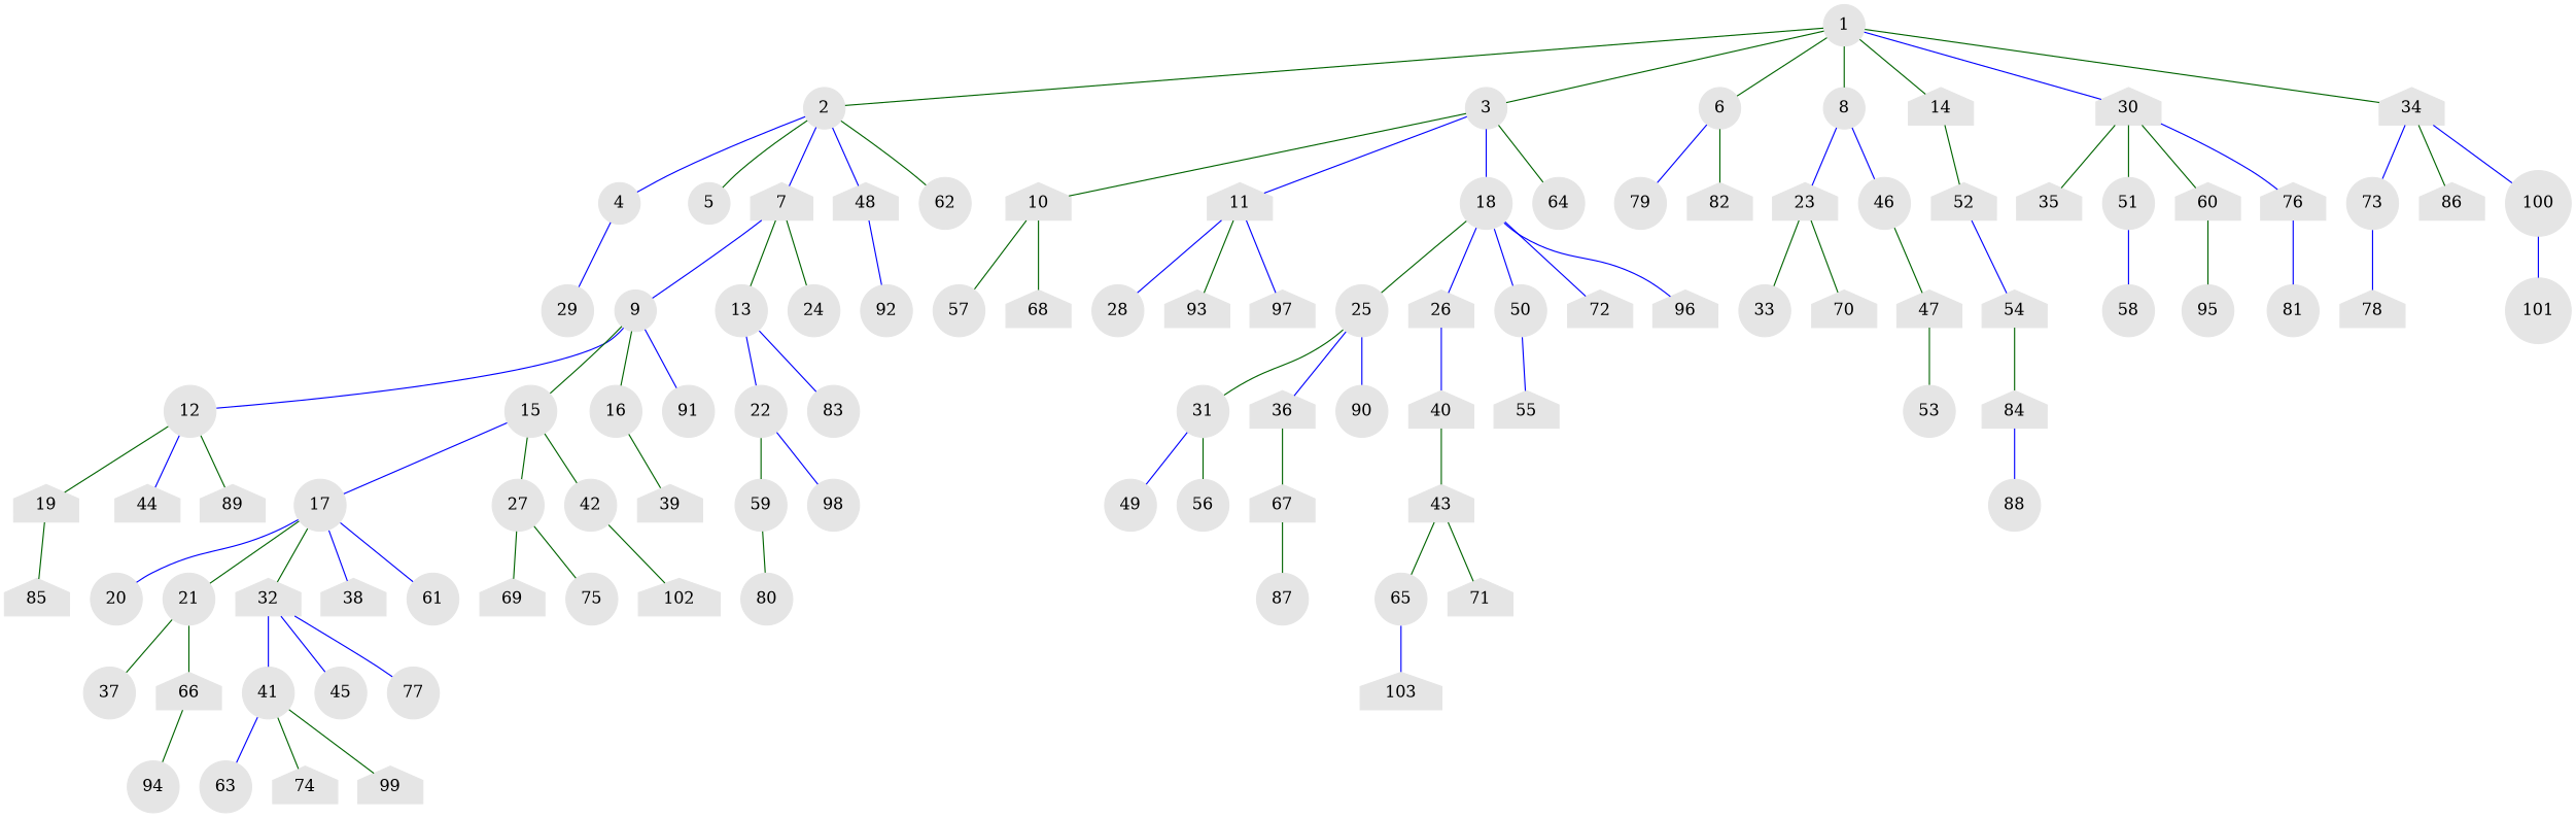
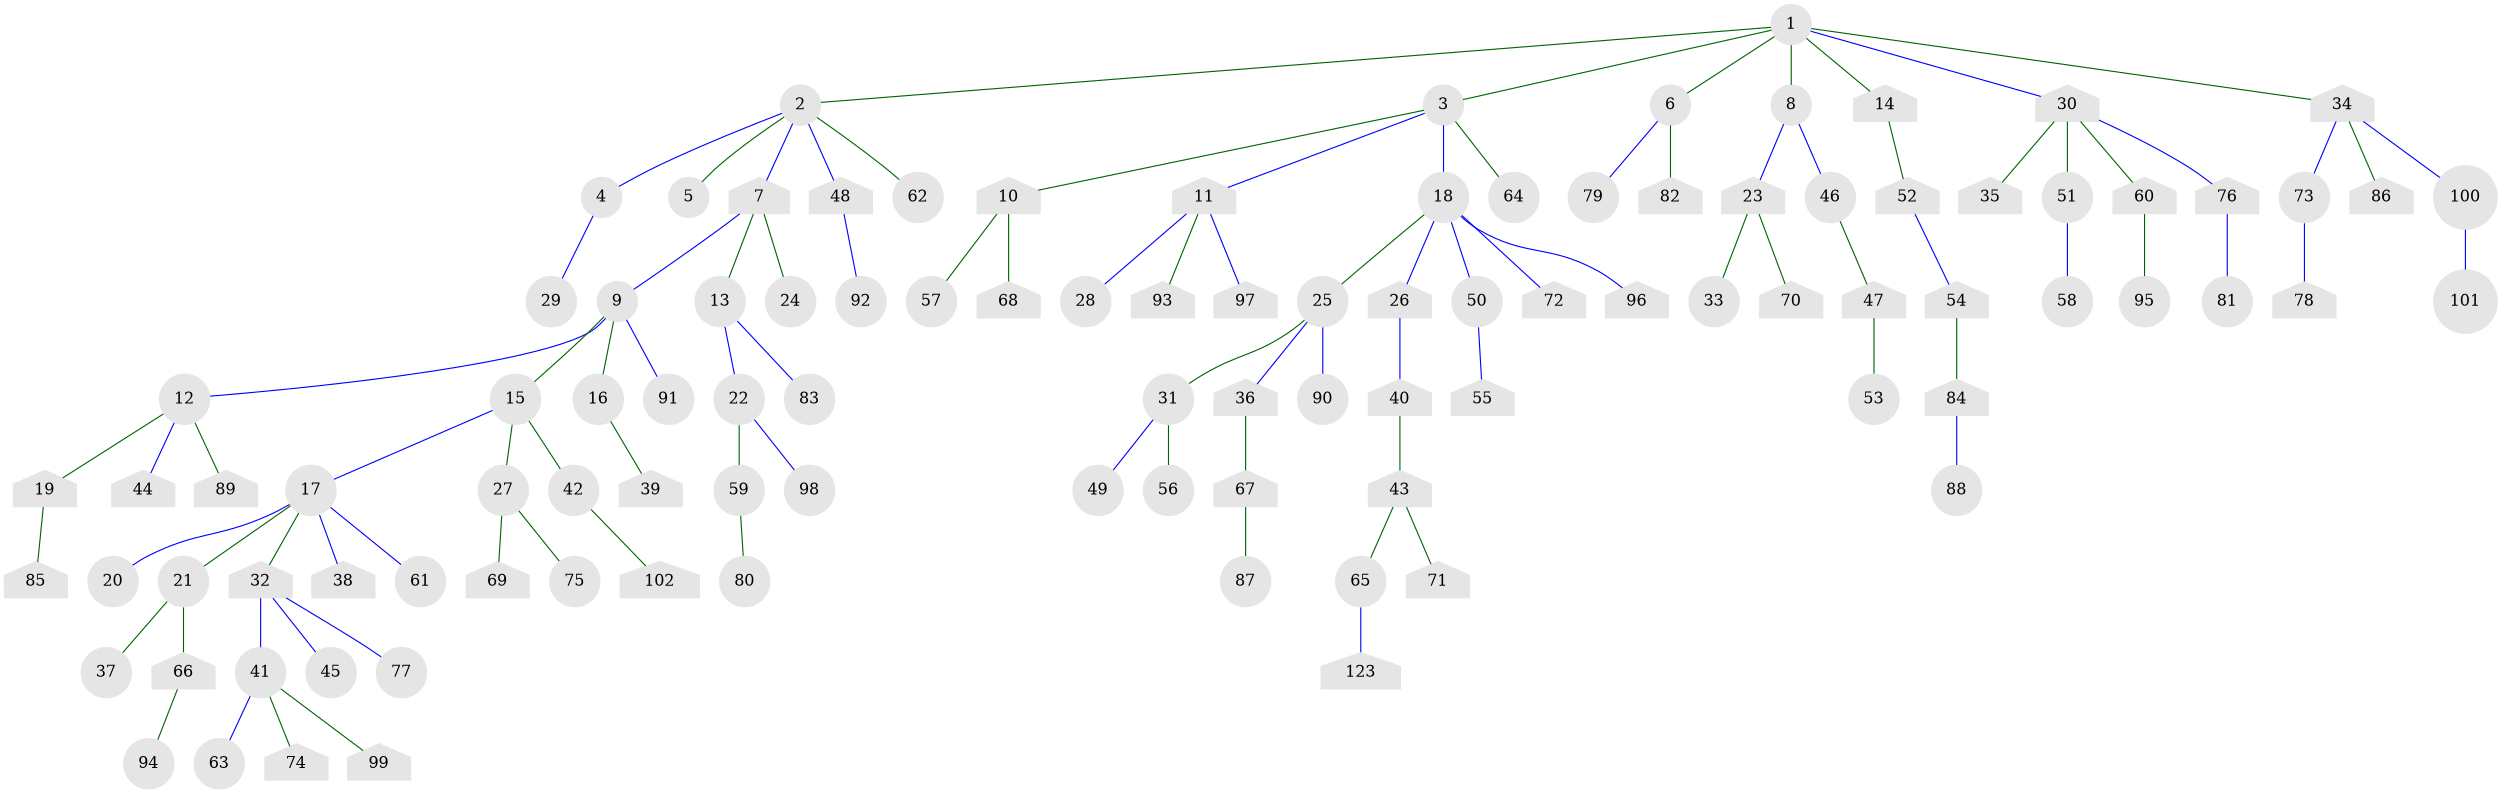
  graph {
    node [color=gray90 shape=circle style=filled]
    edge [color=darkgreen]
    1
    2
    3
    6
    8
    14 [shape=house]
    30 [shape=house]
    34 [shape=house]
    4
    5
    7 [shape=house]
    48 [shape=house]
    62
    10 [shape=house]
    11 [shape=house]
    18
    64
    79
    82 [shape=house]
    23 [shape=house]
    46
    52 [shape=house]
    35 [shape=house]
    51
    60 [shape=house]
    76 [shape=house]
    73
    86 [shape=house]
    100
    29
    9
    13
    24
    92
    57
    68 [shape=house]
    28
    93 [shape=house]
    97 [shape=house]
    25
    26 [shape=house]
    50
    72 [shape=house]
    96 [shape=house]
    12
    15
    16
    91
    22
    83
    33
    70 [shape=house]
    47 [shape=house]
    19 [shape=house]
    44 [shape=house]
    89 [shape=house]
    17
    27
    42
    39 [shape=house]
    85 [shape=house]
    59
    98
    54 [shape=house]
    20
    21
    32 [shape=house]
    38 [shape=house]
    61
    69 [shape=house]
    75
    102 [shape=house]
    37
    66 [shape=house]
    41
    45
    77
    31
    36 [shape=house]
    90
    40 [shape=house]
    55 [shape=house]
    94
    80
    49
    56
    67 [shape=house]
    43 [shape=house]
    58
    95
    81
    63
    74 [shape=house]
    99 [shape=house]
    78 [shape=house]
    101
    87
    65
    71 [shape=house]
-   103 [shape=house]
+   103 [shape=house label=123]
    53
    84 [shape=house]
    88
    1 -- 2
    1 -- 3
    1 -- 6
    1 -- 8
    1 -- 14
    1 -- 30 [color=blue]
    1 -- 34
    2 -- 4 [color=blue]
    2 -- 5
    2 -- 7 [color=blue]
    2 -- 48 [color=blue]
    2 -- 62
    3 -- 10
    3 -- 11 [color=blue]
    3 -- 18 [color=blue]
    3 -- 64
    6 -- 79 [color=blue]
    6 -- 82
    8 -- 23 [color=blue]
    8 -- 46 [color=blue]
    14 -- 52
    30 -- 35
    30 -- 51
    30 -- 60
    30 -- 76 [color=blue]
    34 -- 73 [color=blue]
    34 -- 86
    34 -- 100 [color=blue]
    4 -- 29 [color=blue]
    7 -- 9 [color=blue]
    7 -- 13
    7 -- 24
    48 -- 92 [color=blue]
    10 -- 57
    10 -- 68
    11 -- 28 [color=blue]
    11 -- 93
    11 -- 97 [color=blue]
    18 -- 25
    18 -- 26 [color=blue]
    18 -- 50 [color=blue]
    18 -- 72 [color=blue]
    18 -- 96 [color=blue]
    23 -- 33
    23 -- 70
    46 -- 47
    52 -- 54 [color=blue]
    51 -- 58 [color=blue]
    60 -- 95
    76 -- 81 [color=blue]
    73 -- 78 [color=blue]
    100 -- 101 [color=blue]
    9 -- 12 [color=blue]
    9 -- 15
    9 -- 16
    9 -- 91 [color=blue]
    13 -- 22 [color=blue]
    13 -- 83 [color=blue]
    25 -- 31
    25 -- 36 [color=blue]
    25 -- 90 [color=blue]
    26 -- 40 [color=blue]
    50 -- 55 [color=blue]
    12 -- 19
    12 -- 44 [color=blue]
    12 -- 89
    15 -- 17 [color=blue]
    15 -- 27
    15 -- 42
    16 -- 39
    22 -- 59
    22 -- 98 [color=blue]
    47 -- 53
    19 -- 85
    17 -- 20 [color=blue]
    17 -- 21
    17 -- 32
    17 -- 38 [color=blue]
    17 -- 61 [color=blue]
    27 -- 69
    27 -- 75
    42 -- 102
    59 -- 80
    54 -- 84
    21 -- 37
    21 -- 66
    32 -- 41 [color=blue]
    32 -- 45 [color=blue]
    32 -- 77 [color=blue]
    66 -- 94
    41 -- 63 [color=blue]
    41 -- 74
    41 -- 99
    31 -- 49 [color=blue]
    31 -- 56
    36 -- 67
    40 -- 43
    67 -- 87
    43 -- 65
    43 -- 71
    65 -- 103 [color=blue]
    84 -- 88 [color=blue]
  }
